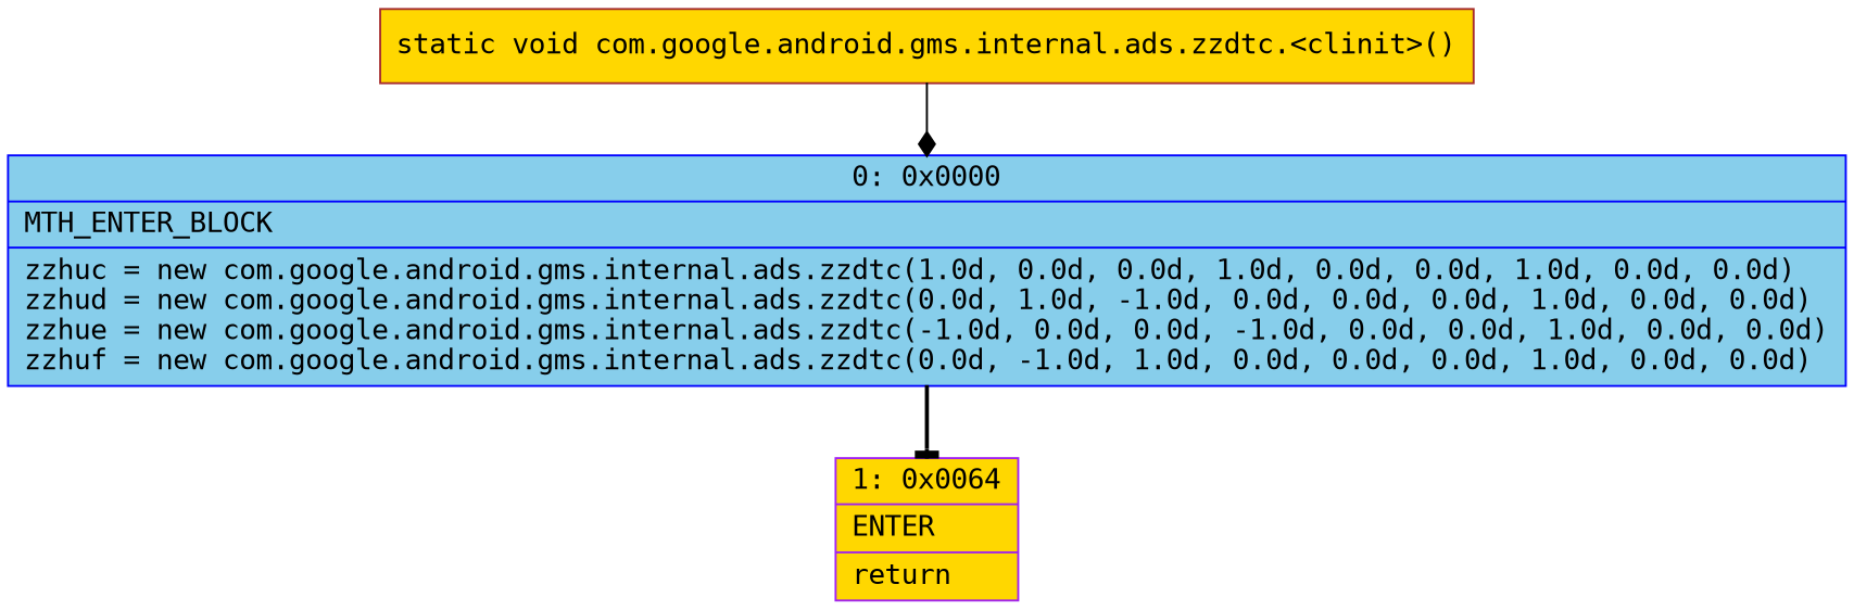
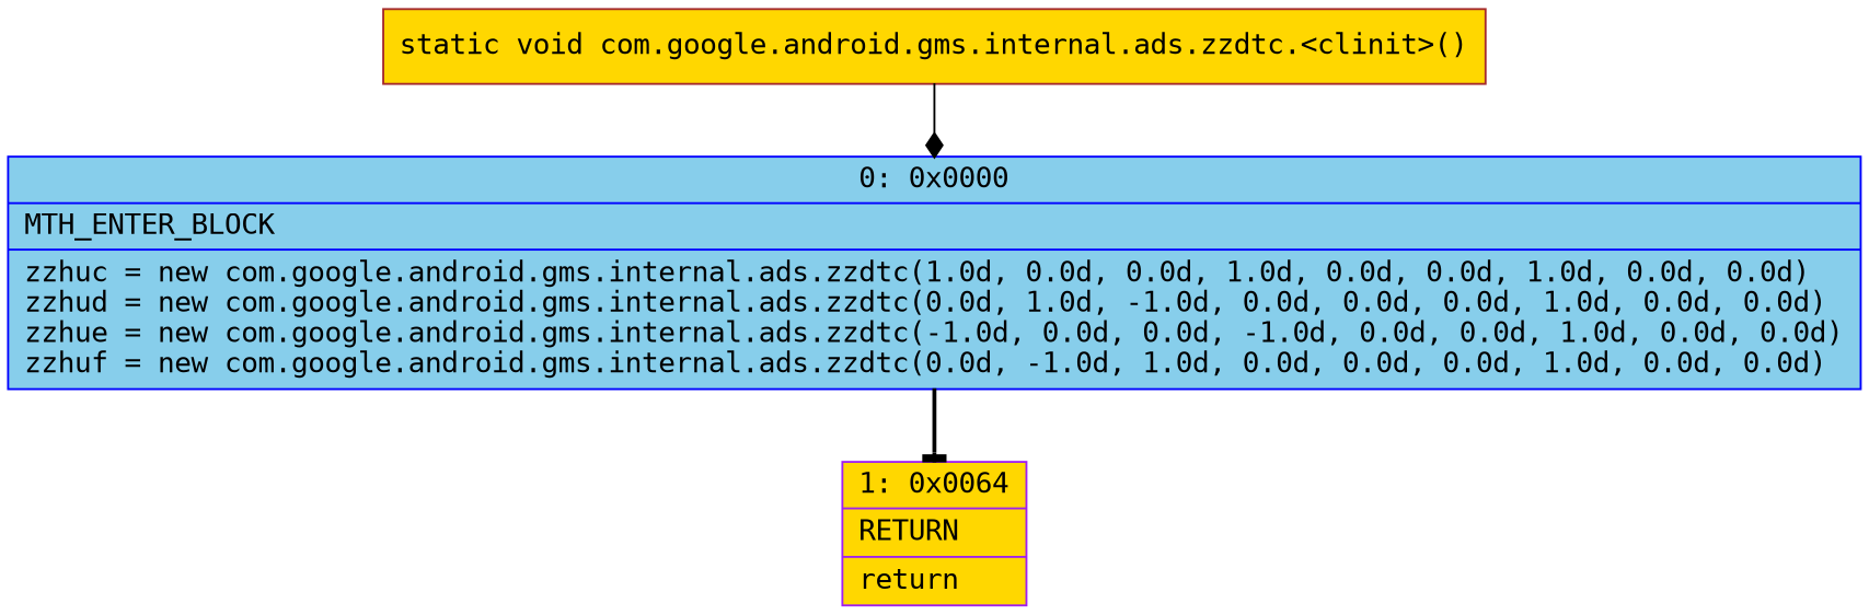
  digraph {
    fontname="DejaVu Sans Mono"
    node [shape=record style=filled fillcolor=gold fontname="DejaVu Sans Mono"]
    edge [fontname="DejaVu Sans Mono"]
    n1 [label="{0\:\ 0x0000|MTH_ENTER_BLOCK\l|zzhuc = new com.google.android.gms.internal.ads.zzdtc(1.0d, 0.0d, 0.0d, 1.0d, 0.0d, 0.0d, 1.0d, 0.0d, 0.0d)\lzzhud = new com.google.android.gms.internal.ads.zzdtc(0.0d, 1.0d, \-1.0d, 0.0d, 0.0d, 0.0d, 1.0d, 0.0d, 0.0d)\lzzhue = new com.google.android.gms.internal.ads.zzdtc(\-1.0d, 0.0d, 0.0d, \-1.0d, 0.0d, 0.0d, 1.0d, 0.0d, 0.0d)\lzzhuf = new com.google.android.gms.internal.ads.zzdtc(0.0d, \-1.0d, 1.0d, 0.0d, 0.0d, 0.0d, 1.0d, 0.0d, 0.0d)\l}" fillcolor=skyblue color=blue]
-   n2 [label="{1\:\ 0x0064|ENTER\l|return\l}" color=purple]
+   n2 [label="{1\:\ 0x0064|RETURN\l|return\l}" color=purple]
    n3 [label="{static void com.google.android.gms.internal.ads.zzdtc.\<clinit\>() }" color=brown]
    n1 -> n2 [style=bold arrowhead=tee]
    n3 -> n1 [style=solid arrowhead=diamond]
  }
